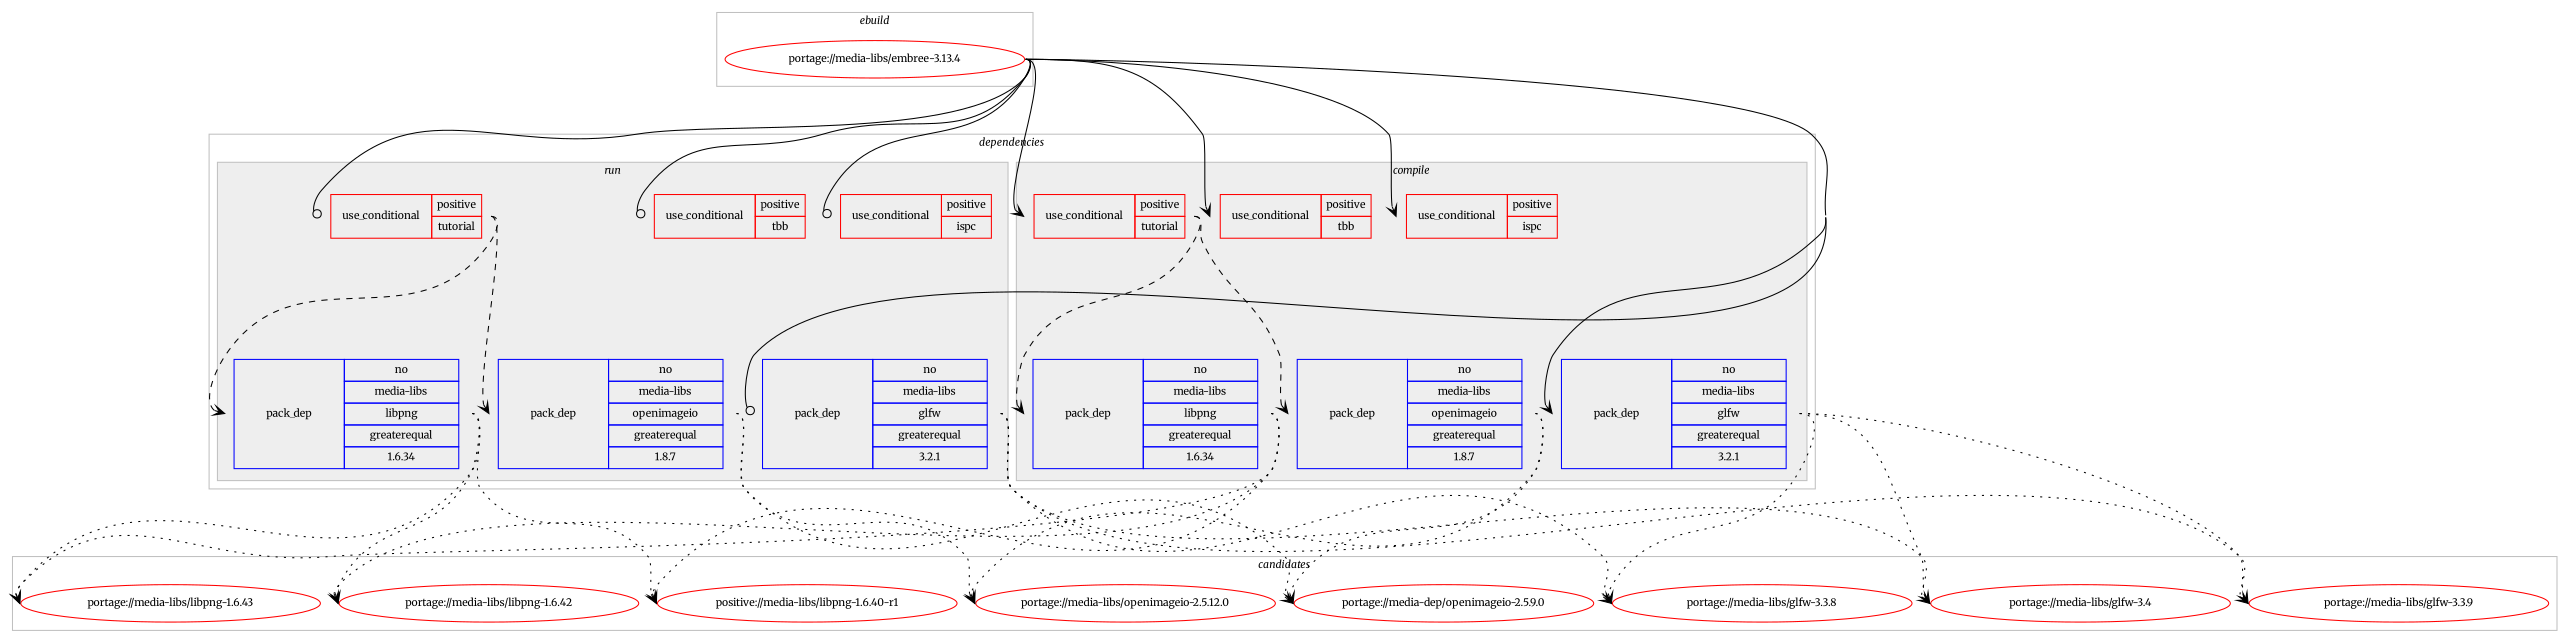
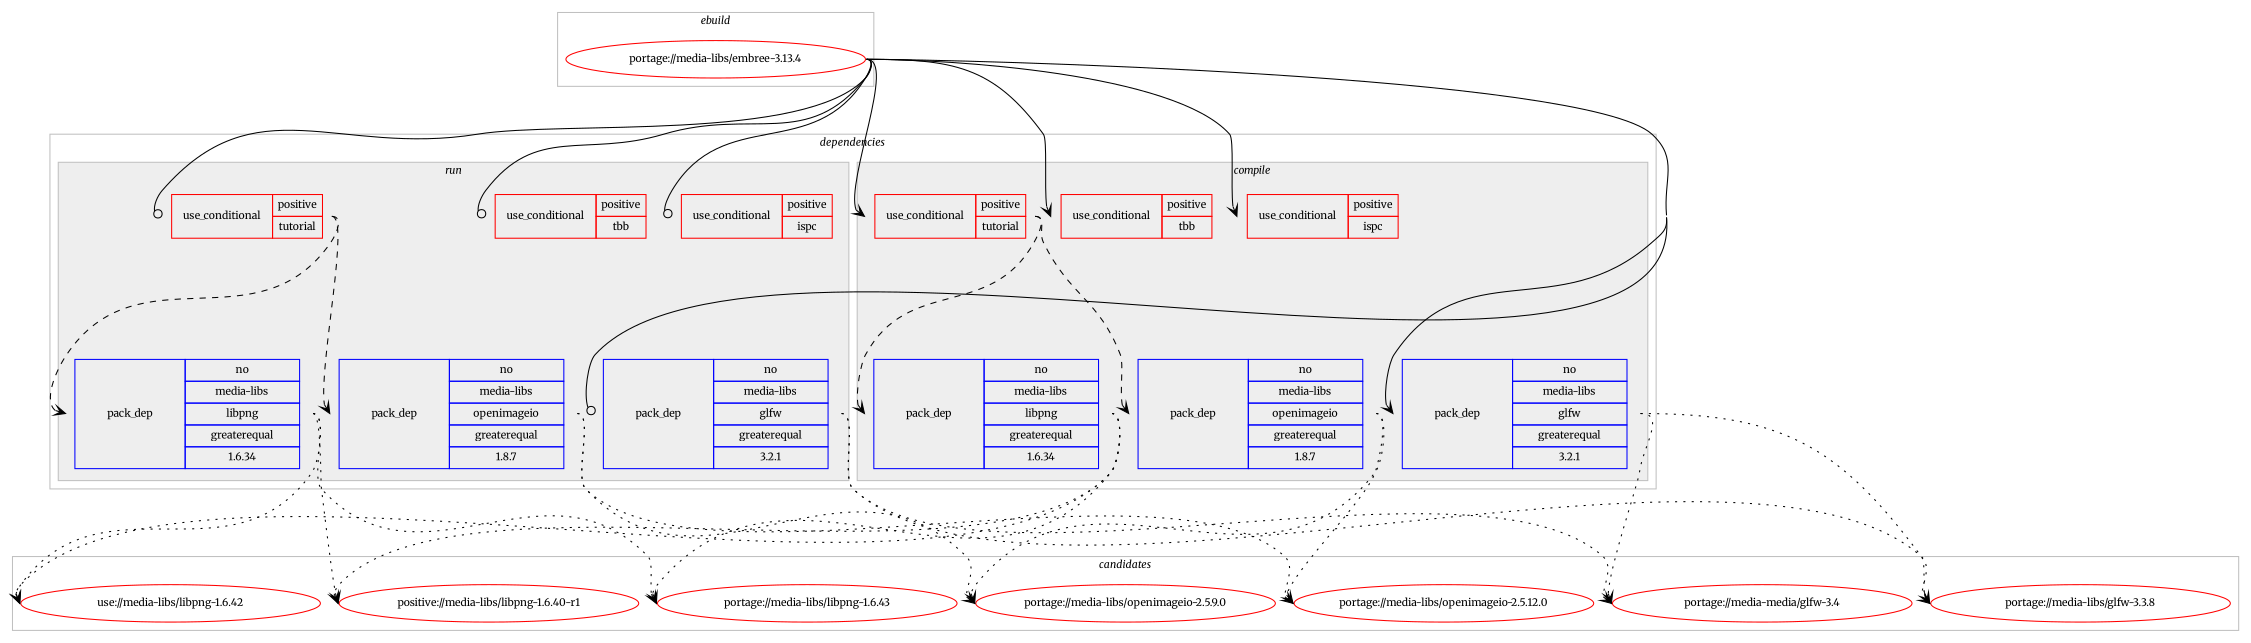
  digraph {
    compound=true
    concentrate=true
    fontname=Merriweather
    fontsize=10
    newrank=true
    rankdir=TB
    ranksep=1.5
    node [color=red fontname=Merriweather fontsize=10 shape=none]
    edge [arrowhead=vee fontname=Merriweather headport=w style=dotted tailport=e weight=100]
    n1 [label="portage://media-libs/embree-3.13.4" width=4 shape=""]
    n2 [label=<<TABLE BORDER="0" CELLBORDER="1" CELLSPACING="0" CELLPADDING="4"><TR><TD ROWSPAN="3" CELLPADDING="10">use_conditional</TD></TR><TR><TD>positive</TD></TR><TR><TD>ispc</TD></TR></TABLE>>]
    n3 [label=<<TABLE BORDER="0" CELLBORDER="1" CELLSPACING="0" CELLPADDING="4"><TR><TD ROWSPAN="3" CELLPADDING="10">use_conditional</TD></TR><TR><TD>positive</TD></TR><TR><TD>tbb</TD></TR></TABLE>>]
    n4 [color=blue label=<<TABLE BORDER="0" CELLBORDER="1" CELLSPACING="0" CELLPADDING="4" WIDTH="220"><TR><TD ROWSPAN="6" CELLPADDING="30">pack_dep</TD></TR><TR><TD WIDTH="110">no</TD></TR><TR><TD>media-libs</TD></TR><TR><TD>libpng</TD></TR><TR><TD>greaterequal</TD></TR><TR><TD>1.6.34</TD></TR></TABLE>>]
    n5 [color=blue label=<<TABLE BORDER="0" CELLBORDER="1" CELLSPACING="0" CELLPADDING="4" WIDTH="220"><TR><TD ROWSPAN="6" CELLPADDING="30">pack_dep</TD></TR><TR><TD WIDTH="110">no</TD></TR><TR><TD>media-libs</TD></TR><TR><TD>openimageio</TD></TR><TR><TD>greaterequal</TD></TR><TR><TD>1.8.7</TD></TR></TABLE>>]
    n6 [label=<<TABLE BORDER="0" CELLBORDER="1" CELLSPACING="0" CELLPADDING="4"><TR><TD ROWSPAN="3" CELLPADDING="10">use_conditional</TD></TR><TR><TD>positive</TD></TR><TR><TD>tutorial</TD></TR></TABLE>>]
    n7 [color=blue label=<<TABLE BORDER="0" CELLBORDER="1" CELLSPACING="0" CELLPADDING="4" WIDTH="220"><TR><TD ROWSPAN="6" CELLPADDING="30">pack_dep</TD></TR><TR><TD WIDTH="110">no</TD></TR><TR><TD>media-libs</TD></TR><TR><TD>glfw</TD></TR><TR><TD>greaterequal</TD></TR><TR><TD>3.2.1</TD></TR></TABLE>>]
    n8 [label=<<TABLE BORDER="0" CELLBORDER="1" CELLSPACING="0" CELLPADDING="4"><TR><TD ROWSPAN="3" CELLPADDING="10">use_conditional</TD></TR><TR><TD>positive</TD></TR><TR><TD>ispc</TD></TR></TABLE>>]
    n9 [label=<<TABLE BORDER="0" CELLBORDER="1" CELLSPACING="0" CELLPADDING="4"><TR><TD ROWSPAN="3" CELLPADDING="10">use_conditional</TD></TR><TR><TD>positive</TD></TR><TR><TD>tbb</TD></TR></TABLE>>]
    n10 [color=blue label=<<TABLE BORDER="0" CELLBORDER="1" CELLSPACING="0" CELLPADDING="4" WIDTH="220"><TR><TD ROWSPAN="6" CELLPADDING="30">pack_dep</TD></TR><TR><TD WIDTH="110">no</TD></TR><TR><TD>media-libs</TD></TR><TR><TD>libpng</TD></TR><TR><TD>greaterequal</TD></TR><TR><TD>1.6.34</TD></TR></TABLE>>]
    n11 [color=blue label=<<TABLE BORDER="0" CELLBORDER="1" CELLSPACING="0" CELLPADDING="4" WIDTH="220"><TR><TD ROWSPAN="6" CELLPADDING="30">pack_dep</TD></TR><TR><TD WIDTH="110">no</TD></TR><TR><TD>media-libs</TD></TR><TR><TD>openimageio</TD></TR><TR><TD>greaterequal</TD></TR><TR><TD>1.8.7</TD></TR></TABLE>>]
    n12 [label=<<TABLE BORDER="0" CELLBORDER="1" CELLSPACING="0" CELLPADDING="4"><TR><TD ROWSPAN="3" CELLPADDING="10">use_conditional</TD></TR><TR><TD>positive</TD></TR><TR><TD>tutorial</TD></TR></TABLE>>]
    n13 [color=blue label=<<TABLE BORDER="0" CELLBORDER="1" CELLSPACING="0" CELLPADDING="4" WIDTH="220"><TR><TD ROWSPAN="6" CELLPADDING="30">pack_dep</TD></TR><TR><TD WIDTH="110">no</TD></TR><TR><TD>media-libs</TD></TR><TR><TD>glfw</TD></TR><TR><TD>greaterequal</TD></TR><TR><TD>3.2.1</TD></TR></TABLE>>]
    n14 [label="positive://media-libs/libpng-1.6.40-r1" width=4 shape=""]
-   n15 [label="portage://media-libs/libpng-1.6.42" width=4 shape=""]
+   n15 [label="use://media-libs/libpng-1.6.42" width=4 shape=""]
    n16 [label="portage://media-libs/libpng-1.6.43" width=4 shape=""]
    n17 [label="portage://media-libs/openimageio-2.5.12.0" width=4 shape=""]
-   n18 [label="portage://media-dep/openimageio-2.5.9.0" width=4 shape=""]
+   n18 [label="portage://media-libs/openimageio-2.5.9.0" width=4 shape=""]
    n19 [label="portage://media-libs/glfw-3.3.8" width=4 shape=""]
-   n20 [label="portage://media-libs/glfw-3.3.9" width=4 shape=""]
-   n21 [label="portage://media-libs/glfw-3.4" width=4 shape=""]
+   n21 [label="portage://media-media/glfw-3.4" width=4 shape=""]
    subgraph cluster_1 {
      color=gray
      label=<<i>ebuild</i>>
      rank=same
      n1
    }
    subgraph cluster_2 {
      color=gray
      label=<<i>dependencies</i>>
      subgraph cluster_3 {
        color=gray
        fillcolor="#eeeeee"
        label=<<i>compile</i>>
        style=filled
        subgraph sub_4 {
          color=gray
          fillcolor="#eeeeee"
          label=<<i>compile</i>>
          style=filled
          n2
        }
        subgraph sub_5 {
          color=gray
          fillcolor="#eeeeee"
          label=<<i>compile</i>>
          style=filled
          n3
        }
        subgraph sub_6 {
          color=gray
          fillcolor="#eeeeee"
          label=<<i>compile</i>>
          style=filled
          n6
          subgraph sub_7 {
            color=gray
            fillcolor="#eeeeee"
            label=<<i>compile</i>>
            style=filled
            n4
          }
          subgraph sub_8 {
            color=gray
            fillcolor="#eeeeee"
            label=<<i>compile</i>>
            style=filled
            n5
          }
        }
        subgraph sub_9 {
          color=gray
          fillcolor="#eeeeee"
          label=<<i>compile</i>>
          style=filled
          n7
        }
      }
      subgraph cluster_10 {
        color=gray
        fillcolor="#eeeeee"
        label=<<i>compile and run</i>>
        style=filled
      }
      subgraph cluster_11 {
        color=gray
        fillcolor="#eeeeee"
        label=<<i>run</i>>
        style=filled
        subgraph sub_12 {
          color=gray
          fillcolor="#eeeeee"
          label=<<i>run</i>>
          style=filled
          n8
        }
        subgraph sub_13 {
          color=gray
          fillcolor="#eeeeee"
          label=<<i>run</i>>
          style=filled
          n9
        }
        subgraph sub_14 {
          color=gray
          fillcolor="#eeeeee"
          label=<<i>run</i>>
          style=filled
          n12
          subgraph sub_15 {
            color=gray
            fillcolor="#eeeeee"
            label=<<i>run</i>>
            style=filled
            n10
          }
          subgraph sub_16 {
            color=gray
            fillcolor="#eeeeee"
            label=<<i>run</i>>
            style=filled
            n11
          }
        }
        subgraph sub_17 {
          color=gray
          fillcolor="#eeeeee"
          label=<<i>run</i>>
          style=filled
          n13
        }
      }
    }
    subgraph cluster_18 {
      color=gray
      label=<<i>candidates</i>>
      rank=same
      subgraph sub_19 {
        color=black
        label=<<i>candidates</i>>
        nodesep=1
        rank=same
        n14
        n15
        n16
      }
      subgraph sub_20 {
        color=black
        label=<<i>candidates</i>>
        nodesep=1
        rank=same
        n17
        n18
      }
      subgraph sub_21 {
        color=black
        label=<<i>candidates</i>>
        nodesep=1
        rank=same
        n19
-       n20
        n21
      }
      subgraph sub_22 {
        color=black
        label=<<i>candidates</i>>
        nodesep=1
        rank=same
        n14
        n15
        n16
      }
      subgraph sub_23 {
        color=black
        label=<<i>candidates</i>>
        nodesep=1
        rank=same
        n17
        n18
      }
      subgraph sub_24 {
        color=black
        label=<<i>candidates</i>>
        nodesep=1
        rank=same
        n19
-       n20
        n21
      }
    }
    n1 -> n2 [style=solid weight=20]
    n1 -> n3 [style=solid weight=20]
    n1 -> n6 [style=solid weight=20]
    n1 -> n7 [style=solid weight=20]
    n1 -> n8 [arrowhead=odot style=solid weight=20]
    n1 -> n9 [arrowhead=odot style=solid weight=20]
    n1 -> n12 [arrowhead=odot style=solid weight=20]
    n1 -> n13 [arrowhead=odot style=solid weight=20]
    n4 -> n14
    n4 -> n15
    n4 -> n16
    n5 -> n17
    n5 -> n18
    n6 -> n4 [style=dashed weight=20]
    n6 -> n5 [style=dashed weight=20]
    n7 -> n19
-   n7 -> n20
    n7 -> n21
    n10 -> n14
    n10 -> n15
    n10 -> n16
    n11 -> n17
    n11 -> n18
    n12 -> n10 [style=dashed weight=20]
    n12 -> n11 [style=dashed weight=20]
    n13 -> n19
-   n13 -> n20
    n13 -> n21
  }
